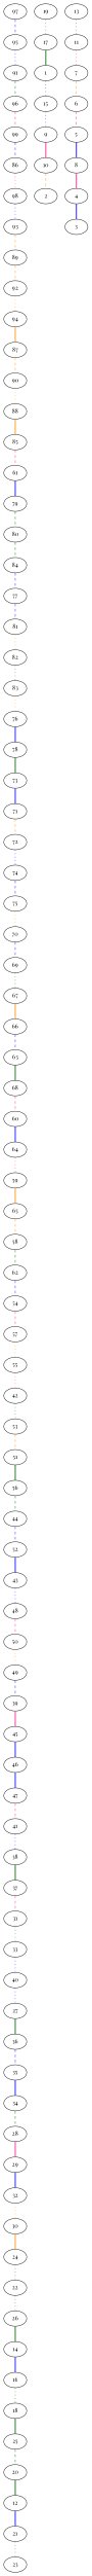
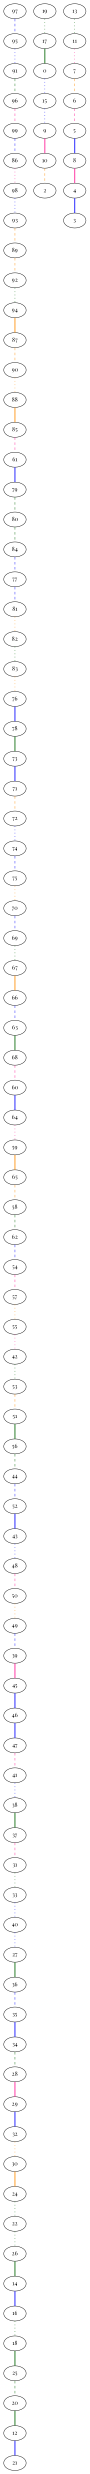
  graph {
    fontname="Playfair Display"
    node [fontname="Playfair Display"]
    edge [color=blue fontname="Playfair Display" style=dashed]
    97
    95
    91
    96
    99
    86
    98
    93
    89
    92
    94
    87
    90
    88
    85
    61
    79
    80
    84
    77
    81
    82
    83
    76
    78
    73
    71
    72
    74
    75
    70
    69
    67
    66
    63
    68
    60
    64
    59
    65
    58
    62
    54
    57
    55
    42
    53
    51
    56
    44
    52
    43
    48
    50
    49
    39
    45
    46
    47
    41
    38
    37
    31
    33
    40
    27
    36
    35
    34
    28
    29
    32
    30
    24
    22
    26
    14
    16
    18
    25
    20
    12
    21
-   23
    19
    17
-   1
+   1 [label=0]
    15
    9
    10
    2
    13
    11
    7
    6
    5
    8
    4
    3
    97 -- 95
    95 -- 91 [style=dotted]
    91 -- 96 [color=darkgreen]
    96 -- 99 [color=deeppink]
    99 -- 86
    86 -- 98 [color=deeppink style=dotted]
    98 -- 93 [style=dotted]
    93 -- 89 [color=darkorange]
    89 -- 92 [color=darkorange]
-   92 -- 94 [color=darkorange style=dotted]
+   92 -- 94 [color=darkgreen style=dotted]
    94 -- 87 [color=darkorange style=bold]
    87 -- 90 [color=darkorange]
    90 -- 88 [color=darkorange style=dotted]
    88 -- 85 [color=darkorange style=bold]
    85 -- 61 [color=deeppink]
    61 -- 79 [style=bold]
    79 -- 80 [color=darkgreen]
    80 -- 84 [color=darkgreen]
    84 -- 77
    77 -- 81
    81 -- 82 [color=darkorange style=dotted]
    82 -- 83 [color=darkgreen style=dotted]
    83 -- 76 [color=darkorange style=dotted]
    76 -- 78 [style=bold]
    78 -- 73 [color=darkgreen style=bold]
    73 -- 71 [style=bold]
    71 -- 72 [color=darkorange]
    72 -- 74 [style=dotted]
    74 -- 75
    75 -- 70 [color=darkorange style=dotted]
    70 -- 69
    69 -- 67 [color=darkgreen style=dotted]
    67 -- 66 [color=darkorange style=bold]
    66 -- 63
    63 -- 68 [color=darkgreen style=bold]
    68 -- 60 [color=deeppink]
    60 -- 64 [style=bold]
    64 -- 59 [color=deeppink style=dotted]
    59 -- 65 [color=darkorange style=bold]
    65 -- 58 [color=darkorange]
    58 -- 62 [color=darkgreen]
    62 -- 54
    54 -- 57 [color=deeppink]
    57 -- 55 [color=darkorange style=dotted]
    55 -- 42 [color=deeppink style=dotted]
    42 -- 53 [color=darkgreen style=dotted]
    53 -- 51 [color=darkorange]
    51 -- 56 [color=darkgreen style=bold]
    56 -- 44 [color=darkgreen]
    44 -- 52
    52 -- 43 [style=bold]
    43 -- 48 [style=dotted]
    48 -- 50 [color=deeppink]
    50 -- 49 [color=darkorange style=dotted]
    49 -- 39
    39 -- 45 [color=deeppink style=bold]
    45 -- 46 [style=bold]
    46 -- 47 [style=bold]
    47 -- 41 [color=deeppink]
    41 -- 38 [style=dotted]
    38 -- 37 [color=darkgreen style=bold]
    37 -- 31 [color=deeppink]
    31 -- 33 [color=darkgreen style=dotted]
    33 -- 40 [style=dotted]
    40 -- 27 [style=dotted]
    27 -- 36 [color=darkgreen style=bold]
    36 -- 35
    35 -- 34 [style=bold]
    34 -- 28 [color=darkgreen]
    28 -- 29 [color=deeppink style=bold]
    29 -- 32 [style=bold]
    32 -- 30 [color=darkorange style=dotted]
    30 -- 24 [color=darkorange style=bold]
    24 -- 22 [color=darkgreen style=dotted]
    22 -- 26 [color=darkgreen style=dotted]
    26 -- 14 [color=darkgreen style=bold]
    14 -- 16 [style=bold]
    16 -- 18 [color=darkgreen style=dotted]
    18 -- 25 [color=darkgreen style=bold]
    25 -- 20 [color=darkgreen]
    20 -- 12 [color=darkgreen style=bold]
    12 -- 21 [style=bold]
-   21 -- 23 [color=darkgreen style=dotted]
    19 -- 17 [color=darkgreen style=dotted]
    17 -- 1 [color=darkgreen style=bold]
    1 -- 15 [style=dotted]
    15 -- 9 [style=dotted]
    9 -- 10 [color=deeppink style=bold]
    10 -- 2 [color=darkorange]
    13 -- 11 [color=darkgreen style=dotted]
    11 -- 7 [color=deeppink style=dotted]
    7 -- 6 [color=darkorange]
    6 -- 5 [color=deeppink]
    5 -- 8 [style=bold]
    8 -- 4 [color=deeppink style=bold]
    4 -- 3 [style=bold]
  }
